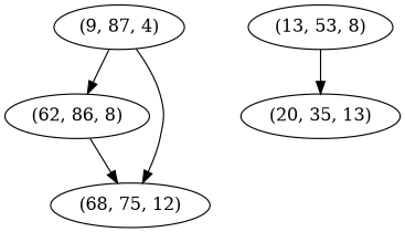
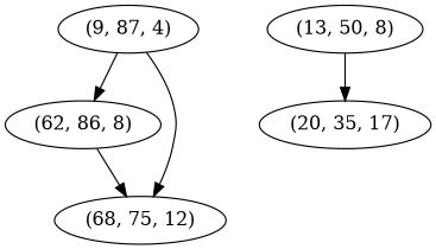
  digraph {
    n1 [label="(62, 86, 8)"]
    "(9, 87, 4)"
    "(68, 75, 12)"
-   "(13, 50, 8)" [label="(13, 53, 8)"]
-   "(20, 35, 13)"
+   "(13, 50, 8)"
+   "(20, 35, 13)" [label="(20, 35, 17)"]
    n1 -> "(68, 75, 12)"
    "(9, 87, 4)" -> n1
    "(9, 87, 4)" -> "(68, 75, 12)"
    "(13, 50, 8)" -> "(20, 35, 13)"
  }
